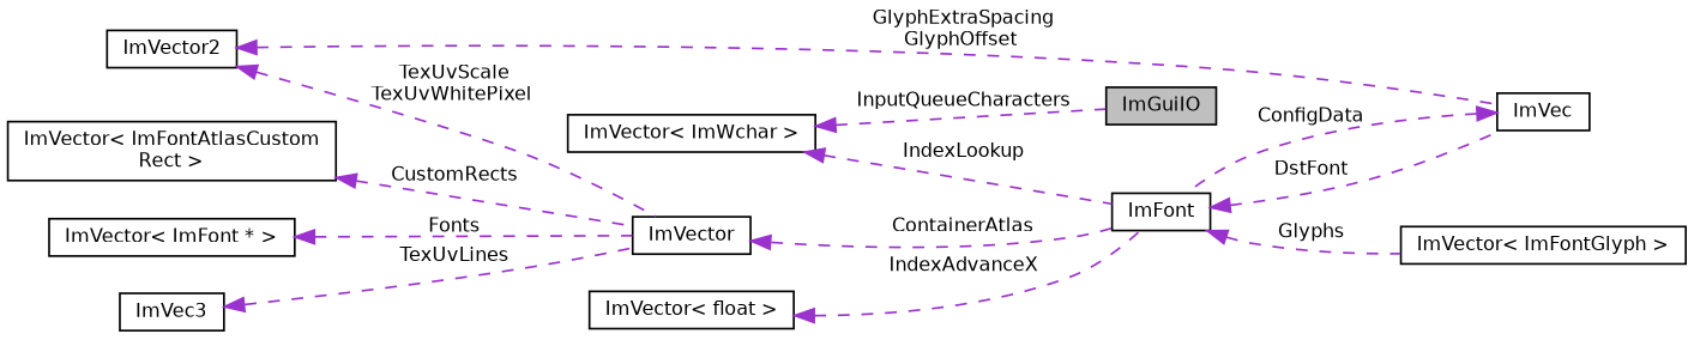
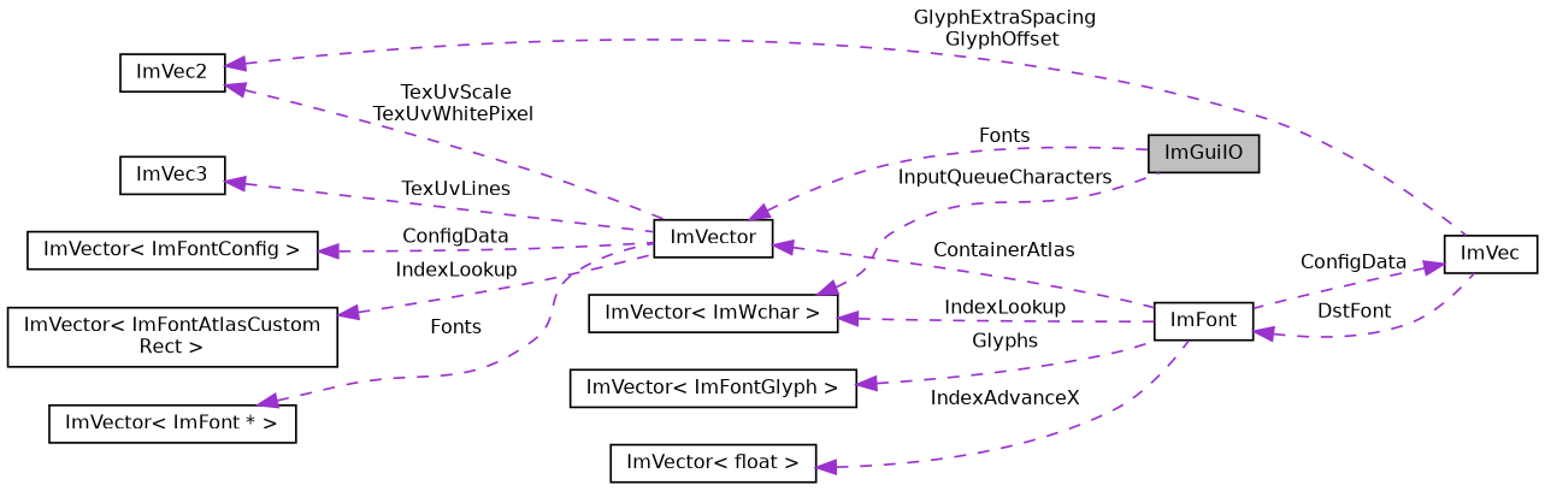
  digraph {
    rankdir=LR
    node [color=black fillcolor=white fontname=Helvetica fontsize=10 shape=record style=filled]
    edge [color=darkorchid3 dir=back fontname=Helvetica fontsize=10 labelfontname=Helvetica labelfontsize=10 style=dashed]
    n1 [fillcolor=grey75 fontcolor=black height=0.2 label=ImGuiIO width=0.4]
-   n2 [height=0.2 label=ImVector2 width=0.4]
+   n2 [height=0.2 label=ImVec2 width=0.4]
    n3 [height=0.2 label=ImVector width=0.4]
    n4 [height=0.2 label=ImVec width=0.4]
    n5 [height=0.2 label=ImFont width=0.4]
    n6 [height=0.2 label="ImVector\< ImFont * \>" width=0.4]
    n7 [height=0.2 label=ImVec3 width=0.4]
+   n8 [height=0.2 label="ImVector\< ImFontConfig \>" width=0.4]
    n9 [height=0.2 label="ImVector\< ImFontAtlasCustom\lRect \>" width=0.4]
    n10 [height=0.2 label="ImVector\< ImFontGlyph \>" width=0.4]
    n11 [height=0.2 label="ImVector\< float \>" width=0.4]
    n12 [height=0.2 label="ImVector\< ImWchar \>" width=0.4]
    n2 -> n3 [label=" TexUvScale\nTexUvWhitePixel"]
    n2 -> n4 [label=" GlyphExtraSpacing\nGlyphOffset"]
+   n3 -> n1 [label=" Fonts"]
    n3 -> n5 [label=" ContainerAtlas"]
    n4 -> n5 [label=" ConfigData"]
    n5 -> n4 [label=" DstFont"]
    n6 -> n3 [label=" Fonts"]
    n7 -> n3 [label=" TexUvLines"]
-   n9 -> n3 [label=" CustomRects"]
-   n5 -> n10 [label=" Glyphs"]
+   n8 -> n3 [label=" ConfigData"]
+   n9 -> n3 [label=" IndexLookup"]
+   n10 -> n5 [label=" Glyphs"]
    n11 -> n5 [label=" IndexAdvanceX"]
    n12 -> n1 [label=" InputQueueCharacters"]
    n12 -> n5 [label=" IndexLookup"]
  }
